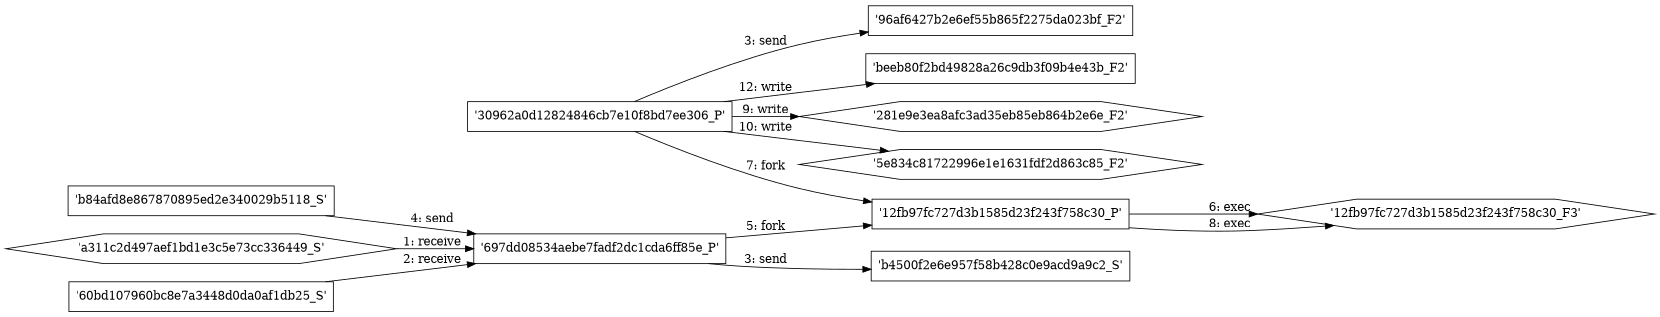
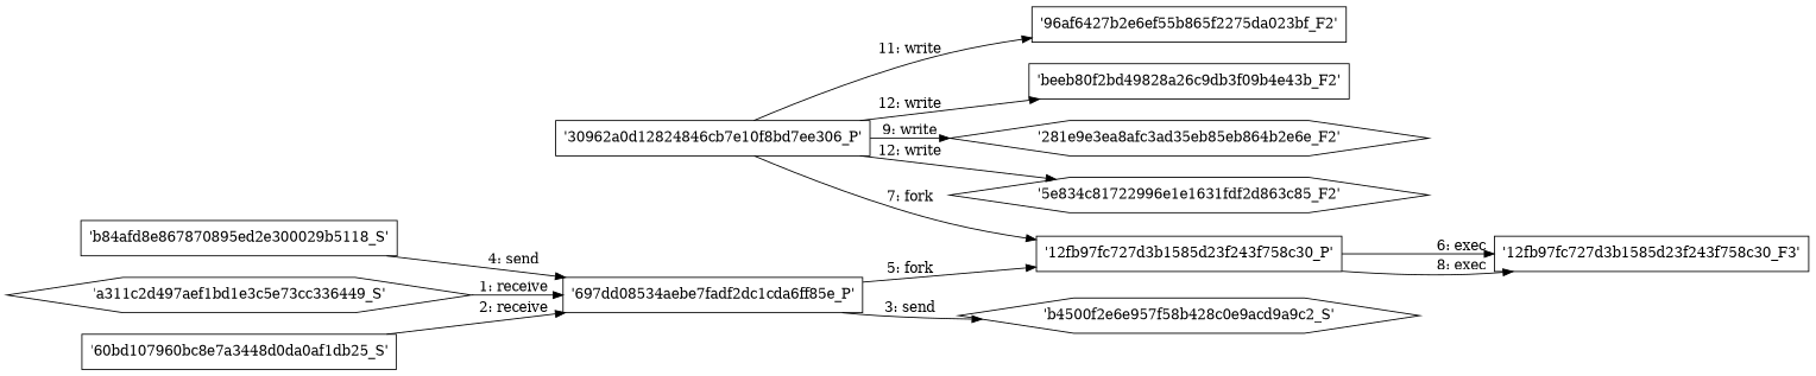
  digraph {
    engine=neato
    fixedsize=false
    fontsize=10
    nodesep=0.3
    rankdir=LR
    ranksep=0
    splines=true
    node [node_type=Socket shape=box]
    "'697dd08534aebe7fadf2dc1cda6ff85e_P'" [node_type=Process]
-   "'b4500f2e6e957f58b428c0e9acd9a9c2_S'"
+   "'b4500f2e6e957f58b428c0e9acd9a9c2_S'" [shape=hexagon]
    "'12fb97fc727d3b1585d23f243f758c30_P'" [node_type=Process]
-   "'b84afd8e867870895ed2e300029b5118_S'" [label="'b84afd8e867870895ed2e340029b5118_S'"]
-   "'12fb97fc727d3b1585d23f243f758c30_F3'" [node_type=File shape=hexagon]
+   "'b84afd8e867870895ed2e300029b5118_S'"
+   "'12fb97fc727d3b1585d23f243f758c30_F3'" [node_type=File]
    "'a311c2d497aef1bd1e3c5e73cc336449_S'" [shape=hexagon]
    "'60bd107960bc8e7a3448d0da0af1db25_S'"
    n8 [label="'30962a0d12824846cb7e10f8bd7ee306_P'" node_type=Process]
    "'281e9e3ea8afc3ad35eb85eb864b2e6e_F2'" [node_type=file shape=hexagon]
    n10 [label="'5e834c81722996e1e1631fdf2d863c85_F2'" node_type=file shape=hexagon]
    "'96af6427b2e6ef55b865f2275da023bf_F2'" [node_type=file]
    "'beeb80f2bd49828a26c9db3f09b4e43b_F2'" [node_type=file]
    "'697dd08534aebe7fadf2dc1cda6ff85e_P'" -> "'b4500f2e6e957f58b428c0e9acd9a9c2_S'" [label="3: send"]
    "'697dd08534aebe7fadf2dc1cda6ff85e_P'" -> "'12fb97fc727d3b1585d23f243f758c30_P'" [label="5: fork"]
    "'12fb97fc727d3b1585d23f243f758c30_P'" -> "'12fb97fc727d3b1585d23f243f758c30_F3'" [label="6: exec"]
    "'12fb97fc727d3b1585d23f243f758c30_P'" -> "'12fb97fc727d3b1585d23f243f758c30_F3'" [label="8: exec"]
    "'b84afd8e867870895ed2e300029b5118_S'" -> "'697dd08534aebe7fadf2dc1cda6ff85e_P'" [label="4: send"]
    "'a311c2d497aef1bd1e3c5e73cc336449_S'" -> "'697dd08534aebe7fadf2dc1cda6ff85e_P'" [label="1: receive"]
    "'60bd107960bc8e7a3448d0da0af1db25_S'" -> "'697dd08534aebe7fadf2dc1cda6ff85e_P'" [label="2: receive"]
    n8 -> "'12fb97fc727d3b1585d23f243f758c30_P'" [label="7: fork"]
    n8 -> "'281e9e3ea8afc3ad35eb85eb864b2e6e_F2'" [label="9: write"]
-   n8 -> n10 [label="10: write"]
-   n8 -> "'96af6427b2e6ef55b865f2275da023bf_F2'" [label="3: send"]
+   n8 -> n10 [label="12: write"]
+   n8 -> "'96af6427b2e6ef55b865f2275da023bf_F2'" [label="11: write"]
    n8 -> "'beeb80f2bd49828a26c9db3f09b4e43b_F2'" [label="12: write"]
  }
